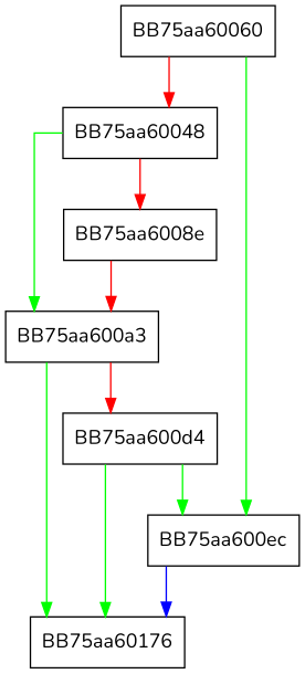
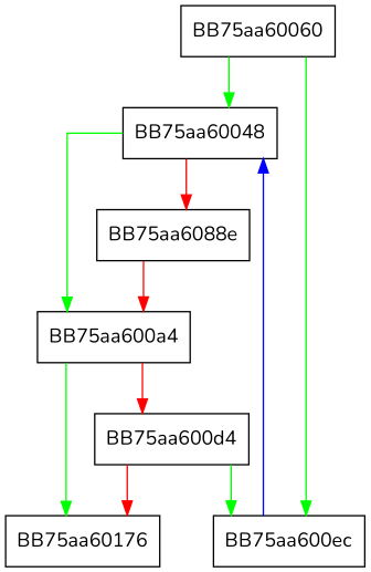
  digraph {
    fontname=Nunito
    splines=ortho
    node [fontname=Nunito shape=box]
    edge [color=green fontname=Nunito]
    n1 [label=BB75aa60048]
    BB75aa60060
    BB75aa600ec
    n4 [label=BB75aa60176]
-   BB75aa600a3
+   BB75aa600a3 [label=BB75aa600a4]
    BB75aa600d4
-   BB75aa6008e
+   BB75aa6008e [label=BB75aa6088e]
    n1 -> BB75aa600a3
    n1 -> BB75aa6008e [color=red]
-   BB75aa60060 -> n1 [color=red]
+   BB75aa60060 -> n1
    BB75aa60060 -> BB75aa600ec
-   BB75aa600ec -> n4 [color=blue]
+   BB75aa600ec -> n1 [color=blue]
    BB75aa600a3 -> n4
    BB75aa600a3 -> BB75aa600d4 [color=red]
    BB75aa600d4 -> BB75aa600ec
-   BB75aa600d4 -> n4
+   BB75aa600d4 -> n4 [color=red]
    BB75aa6008e -> BB75aa600a3 [color=red]
  }
